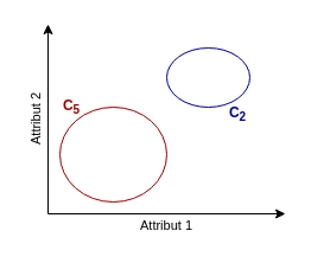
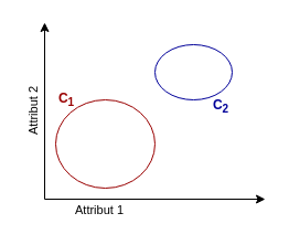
  <mxCell id="0" />
  <mxCell id="1" parent="0" />
  <mxCell id="2" value="" style="ellipse;whiteSpace=wrap;html=1;strokeColor=#000099;" vertex="1" parent="1"><mxGeometry x="140" y="40" width="70" height="50" as="geometry" /></mxCell>
  <mxCell id="3" value="" style="ellipse;whiteSpace=wrap;html=1;strokeColor=#990000;" vertex="1" parent="1"><mxGeometry x="50" y="90" width="90" height="80" as="geometry" /></mxCell>
  <mxCell id="4" value="" style="endArrow=classic;html=1;rounded=0;" edge="1" parent="1"><mxGeometry width="50" height="50" relative="1" as="geometry"><mxPoint x="40" y="180" as="sourcePoint" /><mxPoint x="240" y="180" as="targetPoint" /></mxGeometry></mxCell>
  <mxCell id="5" value="" style="endArrow=classic;html=1;rounded=0;" edge="1" parent="1"><mxGeometry width="50" height="50" relative="1" as="geometry"><mxPoint x="40" y="180" as="sourcePoint" /><mxPoint x="40" y="20" as="targetPoint" /></mxGeometry></mxCell>
- <mxCell id="6" value="Attribut 1" style="text;html=1;strokeColor=none;fillColor=none;align=center;verticalAlign=middle;whiteSpace=wrap;rounded=0;fontStyle=0;fontSize=11;" vertex="1" parent="1"><mxGeometry x="100" y="180" width="80" height="20" as="geometry" /></mxCell>
+ <mxCell id="6" value="Attribut 1" style="text;html=1;strokeColor=none;fillColor=none;align=center;verticalAlign=middle;whiteSpace=wrap;rounded=0;fontStyle=0;fontSize=11;" vertex="1" parent="1"><mxGeometry x="50" y="180" width="80" height="20" as="geometry" /></mxCell>
  <mxCell id="7" value="Attribut 2" style="text;html=1;strokeColor=none;fillColor=none;align=center;verticalAlign=middle;whiteSpace=wrap;rounded=0;direction=north;horizontal=0;fontSize=11;" vertex="1" parent="1"><mxGeometry x="20" y="60" width="20" height="80" as="geometry" /></mxCell>
  <mxCell id="8" value="" style="shape=image;html=1;verticalAlign=top;verticalLabelPosition=bottom;labelBackgroundColor=#ffffff;imageAspect=0;aspect=fixed;image=https://cdn0.iconfinder.com/data/icons/octicons/1024/x-128.png" vertex="1" parent="1"><mxGeometry x="60" y="110" width="18" height="18" as="geometry" /></mxCell>
  <mxCell id="9" value="" style="shape=image;html=1;verticalAlign=top;verticalLabelPosition=bottom;labelBackgroundColor=#ffffff;imageAspect=0;aspect=fixed;image=https://cdn0.iconfinder.com/data/icons/octicons/1024/x-128.png" vertex="1" parent="1"><mxGeometry x="100" y="140" width="18" height="18" as="geometry" /></mxCell>
  <mxCell id="10" value="" style="shape=image;html=1;verticalAlign=top;verticalLabelPosition=bottom;labelBackgroundColor=#ffffff;imageAspect=0;aspect=fixed;image=https://cdn0.iconfinder.com/data/icons/octicons/1024/x-128.png" vertex="1" parent="1"><mxGeometry x="100" y="100" width="18" height="18" as="geometry" /></mxCell>
  <mxCell id="11" value="" style="shape=image;html=1;verticalAlign=top;verticalLabelPosition=bottom;labelBackgroundColor=#ffffff;imageAspect=0;aspect=fixed;image=https://cdn0.iconfinder.com/data/icons/octicons/1024/x-128.png;fontColor=#000099;" vertex="1" parent="1"><mxGeometry x="150" y="50" width="18" height="18" as="geometry" /></mxCell>
  <mxCell id="12" value="" style="shape=image;html=1;verticalAlign=top;verticalLabelPosition=bottom;labelBackgroundColor=#ffffff;imageAspect=0;aspect=fixed;image=https://cdn0.iconfinder.com/data/icons/octicons/1024/x-128.png;fontColor=#000099;" vertex="1" parent="1"><mxGeometry x="180" y="68" width="18" height="18" as="geometry" /></mxCell>
- <mxCell id="13" value="C&lt;sub&gt;5&lt;/sub&gt;" style="text;html=1;strokeColor=none;fillColor=none;align=center;verticalAlign=middle;whiteSpace=wrap;rounded=0;fontStyle=1;fontColor=#990000;" vertex="1" parent="1"><mxGeometry x="30" y="80" width="60" height="20" as="geometry" /></mxCell>
+ <mxCell id="13" value="C&lt;sub&gt;1&lt;/sub&gt;" style="text;html=1;strokeColor=none;fillColor=none;align=center;verticalAlign=middle;whiteSpace=wrap;rounded=0;fontStyle=1;fontColor=#990000;" vertex="1" parent="1"><mxGeometry x="30" y="80" width="60" height="20" as="geometry" /></mxCell>
  <mxCell id="14" value="C&lt;sub&gt;2&lt;/sub&gt;" style="text;html=1;strokeColor=none;fillColor=none;align=center;verticalAlign=middle;whiteSpace=wrap;rounded=0;fontStyle=1;fontColor=#000099;" vertex="1" parent="1"><mxGeometry x="170" y="86" width="60" height="20" as="geometry" /></mxCell>
